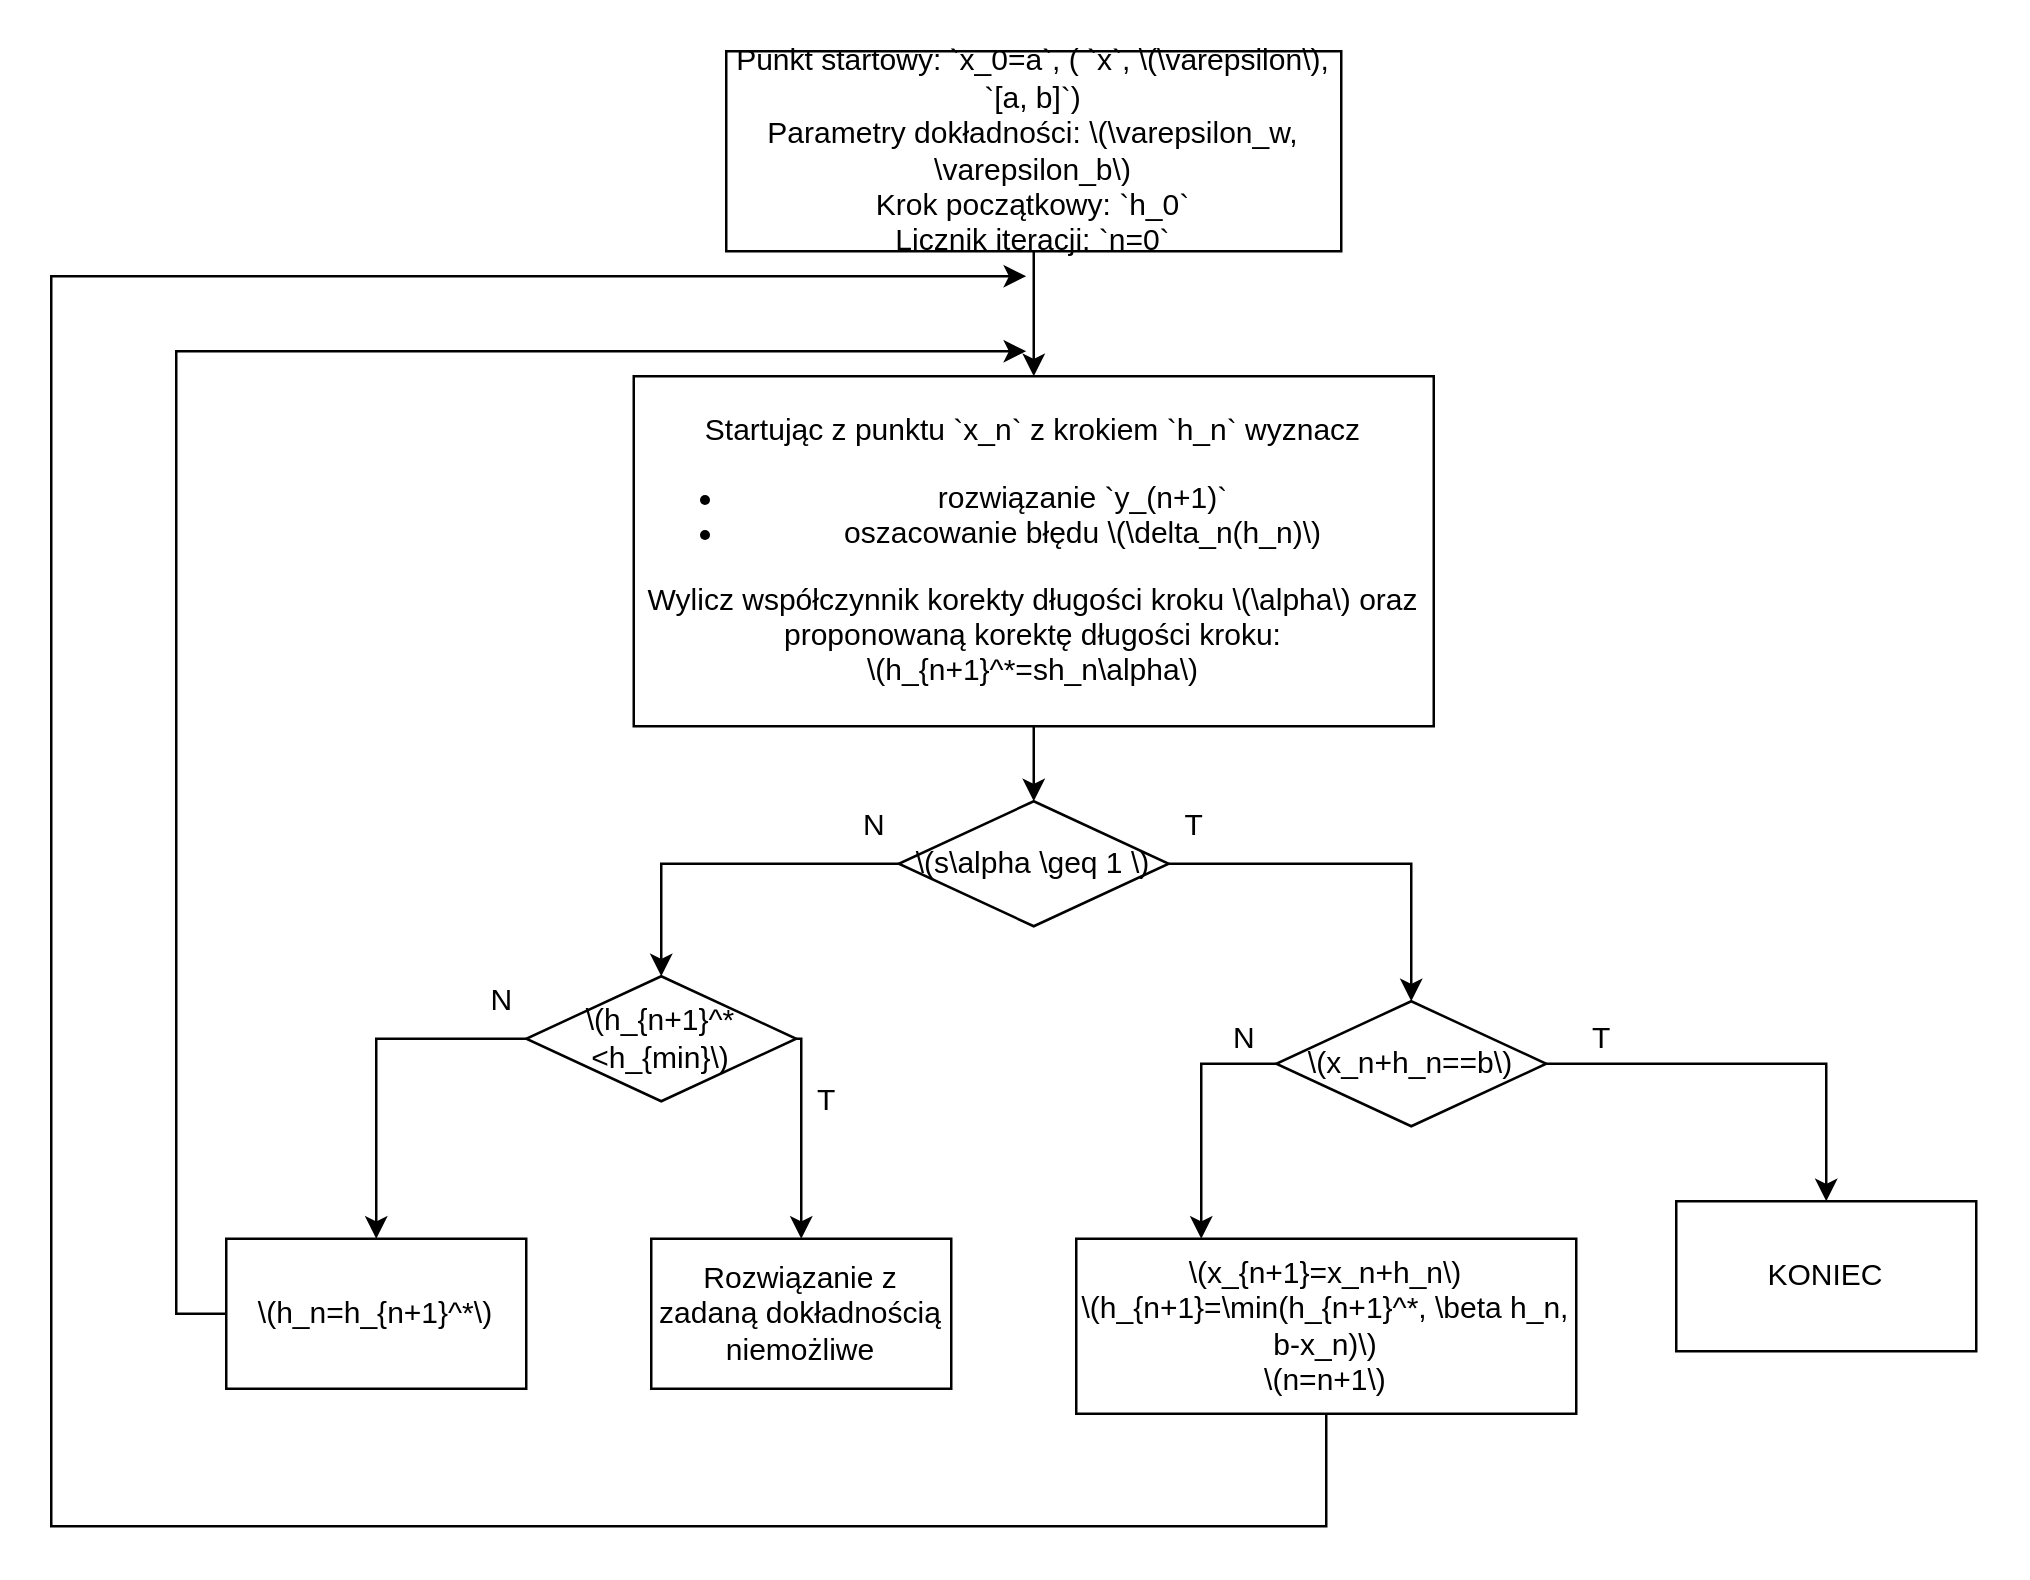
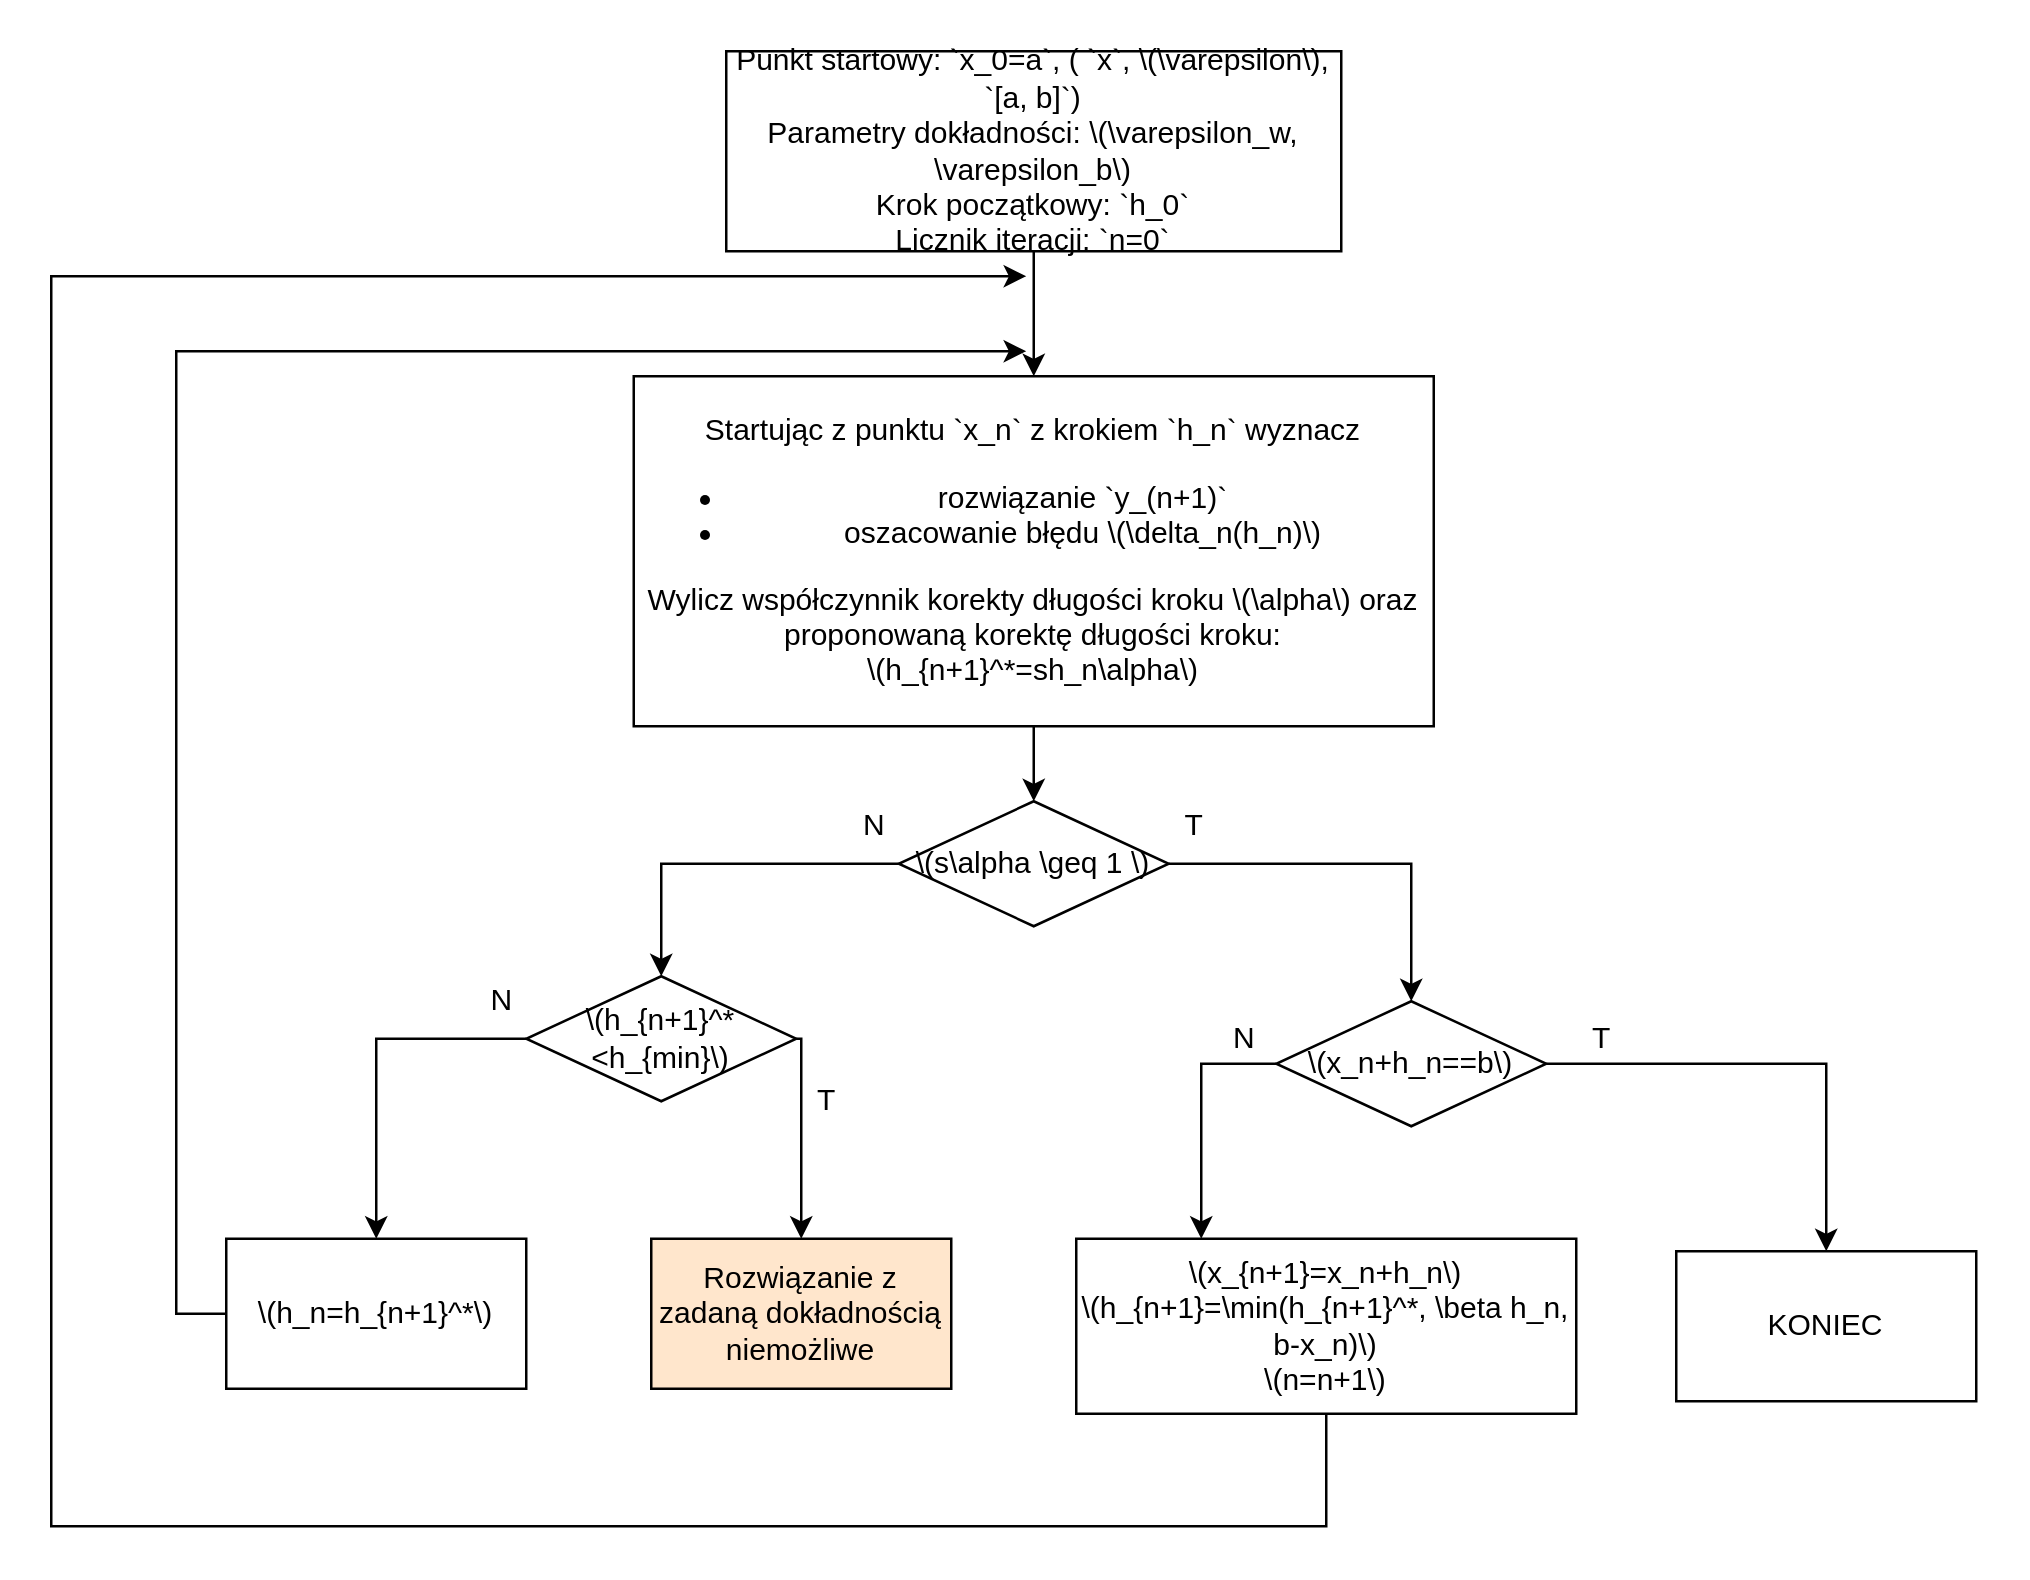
  <mxCell id="0" />
  <mxCell id="1" parent="0" />
  <mxCell id="2" style="edgeStyle=orthogonalEdgeStyle;rounded=0;orthogonalLoop=1;jettySize=auto;html=1;entryX=0.5;entryY=0;entryDx=0;entryDy=0;" parent="1" source="3" target="5" edge="1"><mxGeometry relative="1" as="geometry" /></mxCell>
  <mxCell id="3" value="Punkt startowy: `x_0=a`, ( `x`, \(\varepsilon\), `[a, b]`)&lt;br&gt;Parametry dokładności: \(\varepsilon_w, \varepsilon_b\)&lt;br&gt;Krok początkowy: `h_0`&lt;br&gt;Licznik iteracji: `n=0`" style="rounded=0;whiteSpace=wrap;html=1;" parent="1" vertex="1"><mxGeometry x="290" y="20" width="246" height="80" as="geometry" /></mxCell>
  <mxCell id="4" style="edgeStyle=orthogonalEdgeStyle;rounded=0;orthogonalLoop=1;jettySize=auto;html=1;entryX=0.5;entryY=0;entryDx=0;entryDy=0;" parent="1" source="5" target="8" edge="1"><mxGeometry relative="1" as="geometry" /></mxCell>
  <mxCell id="5" value="Startując z punktu `x_n` z krokiem `h_n` wyznacz&lt;br&gt;&lt;ul&gt;&lt;li&gt;rozwiązanie `y_(n+1)`&lt;/li&gt;&lt;li&gt;oszacowanie błędu \(\delta_n(h_n)\)&lt;/li&gt;&lt;/ul&gt;&lt;div&gt;Wylicz współczynnik korekty długości kroku \(\alpha\) oraz proponowaną korektę długości kroku:&lt;/div&gt;&lt;div&gt;\(h_{n+1}^*=sh_n\alpha\)&lt;/div&gt;" style="rounded=0;whiteSpace=wrap;html=1;" parent="1" vertex="1"><mxGeometry x="253" y="150" width="320" height="140" as="geometry" /></mxCell>
  <mxCell id="6" style="edgeStyle=orthogonalEdgeStyle;rounded=0;orthogonalLoop=1;jettySize=auto;html=1;entryX=0.5;entryY=0;entryDx=0;entryDy=0;" parent="1" source="8" target="14" edge="1"><mxGeometry relative="1" as="geometry" /></mxCell>
  <mxCell id="7" style="edgeStyle=orthogonalEdgeStyle;rounded=0;orthogonalLoop=1;jettySize=auto;html=1;entryX=0.5;entryY=0;entryDx=0;entryDy=0;" parent="1" source="8" target="11" edge="1"><mxGeometry relative="1" as="geometry" /></mxCell>
  <mxCell id="8" value="\(s\alpha \geq 1 \)" style="rhombus;whiteSpace=wrap;html=1;" parent="1" vertex="1"><mxGeometry x="359" y="320" width="108" height="50" as="geometry" /></mxCell>
  <mxCell id="9" style="edgeStyle=orthogonalEdgeStyle;rounded=0;orthogonalLoop=1;jettySize=auto;html=1;" parent="1" source="11" target="17" edge="1"><mxGeometry relative="1" as="geometry"><Array as="points"><mxPoint x="320" y="415" /></Array></mxGeometry></mxCell>
  <mxCell id="10" style="edgeStyle=orthogonalEdgeStyle;rounded=0;orthogonalLoop=1;jettySize=auto;html=1;entryX=0.5;entryY=0;entryDx=0;entryDy=0;" parent="1" source="11" target="16" edge="1"><mxGeometry relative="1" as="geometry"><Array as="points"><mxPoint x="150" y="415" /></Array></mxGeometry></mxCell>
  <mxCell id="11" value="\(h_{n+1}^*&amp;lt;h_{min}\)" style="rhombus;whiteSpace=wrap;html=1;" parent="1" vertex="1"><mxGeometry x="210" y="390" width="108" height="50" as="geometry" /></mxCell>
  <mxCell id="12" style="edgeStyle=orthogonalEdgeStyle;rounded=0;orthogonalLoop=1;jettySize=auto;html=1;entryX=0.25;entryY=0;entryDx=0;entryDy=0;" parent="1" source="14" target="19" edge="1"><mxGeometry relative="1" as="geometry"><Array as="points"><mxPoint x="480" y="425" /></Array></mxGeometry></mxCell>
  <mxCell id="13" style="edgeStyle=orthogonalEdgeStyle;rounded=0;orthogonalLoop=1;jettySize=auto;html=1;entryX=0.5;entryY=0;entryDx=0;entryDy=0;" parent="1" source="14" target="22" edge="1"><mxGeometry relative="1" as="geometry" /></mxCell>
  <mxCell id="14" value="\(x_n+h_n==b\)" style="rhombus;whiteSpace=wrap;html=1;" parent="1" vertex="1"><mxGeometry x="510" y="400" width="108" height="50" as="geometry" /></mxCell>
  <mxCell id="15" style="edgeStyle=orthogonalEdgeStyle;rounded=0;orthogonalLoop=1;jettySize=auto;html=1;" parent="1" source="16" edge="1"><mxGeometry relative="1" as="geometry"><mxPoint x="410" y="140" as="targetPoint" /><Array as="points"><mxPoint x="70" y="525" /><mxPoint x="70" y="140" /><mxPoint x="410" y="140" /></Array></mxGeometry></mxCell>
  <mxCell id="16" value="\(h_n=h_{n+1}^*\)" style="rounded=0;whiteSpace=wrap;html=1;" parent="1" vertex="1"><mxGeometry x="90" y="495" width="120" height="60" as="geometry" /></mxCell>
- <mxCell id="17" value="Rozwiązanie z zadaną dokładnością niemożliwe" style="rounded=0;whiteSpace=wrap;html=1;" parent="1" vertex="1"><mxGeometry x="260" y="495" width="120" height="60" as="geometry" /></mxCell>
+ <mxCell id="17" value="Rozwiązanie z zadaną dokładnością niemożliwe" style="rounded=0;whiteSpace=wrap;html=1;fillColor=#ffe6cc;" parent="1" vertex="1"><mxGeometry x="260" y="495" width="120" height="60" as="geometry" /></mxCell>
  <mxCell id="18" style="edgeStyle=orthogonalEdgeStyle;rounded=0;orthogonalLoop=1;jettySize=auto;html=1;" parent="1" source="19" edge="1"><mxGeometry relative="1" as="geometry"><mxPoint x="410" y="110" as="targetPoint" /><Array as="points"><mxPoint x="530" y="610" /><mxPoint x="20" y="610" /><mxPoint x="20" y="110" /><mxPoint x="410" y="110" /></Array></mxGeometry></mxCell>
  <mxCell id="19" value="\(x_{n+1}=x_n+h_n\)&lt;br&gt;\(h_{n+1}=\min(h_{n+1}^*, \beta h_n, b-x_n)\)&lt;br&gt;\(n=n+1\)" style="rounded=0;whiteSpace=wrap;html=1;" parent="1" vertex="1"><mxGeometry x="430" y="495" width="200" height="70" as="geometry" /></mxCell>
  <mxCell id="20" value="N" style="text;html=1;align=center;verticalAlign=middle;resizable=0;points=[];autosize=1;strokeColor=none;" parent="1" vertex="1"><mxGeometry x="339" y="320" width="20" height="20" as="geometry" /></mxCell>
  <mxCell id="21" value="T" style="text;html=1;align=center;verticalAlign=middle;resizable=0;points=[];autosize=1;strokeColor=none;" parent="1" vertex="1"><mxGeometry x="467" y="320" width="20" height="20" as="geometry" /></mxCell>
- <mxCell id="22" value="KONIEC" style="rounded=0;whiteSpace=wrap;html=1;" parent="1" vertex="1"><mxGeometry x="670" y="480" width="120" height="60" as="geometry" /></mxCell>
+ <mxCell id="22" value="KONIEC" style="rounded=0;whiteSpace=wrap;html=1;" parent="1" vertex="1"><mxGeometry x="670" y="500" width="120" height="60" as="geometry" /></mxCell>
  <mxCell id="23" value="T" style="text;html=1;align=center;verticalAlign=middle;resizable=0;points=[];autosize=1;strokeColor=none;" parent="1" vertex="1"><mxGeometry x="320" y="430" width="20" height="20" as="geometry" /></mxCell>
  <mxCell id="24" value="N" style="text;html=1;align=center;verticalAlign=middle;resizable=0;points=[];autosize=1;strokeColor=none;" parent="1" vertex="1"><mxGeometry x="190" y="390" width="20" height="20" as="geometry" /></mxCell>
  <mxCell id="25" value="N" style="text;html=1;align=center;verticalAlign=middle;resizable=0;points=[];autosize=1;strokeColor=none;" parent="1" vertex="1"><mxGeometry x="487" y="405" width="20" height="20" as="geometry" /></mxCell>
  <mxCell id="26" value="T" style="text;html=1;align=center;verticalAlign=middle;resizable=0;points=[];autosize=1;strokeColor=none;" parent="1" vertex="1"><mxGeometry x="630" y="405" width="20" height="20" as="geometry" /></mxCell>
